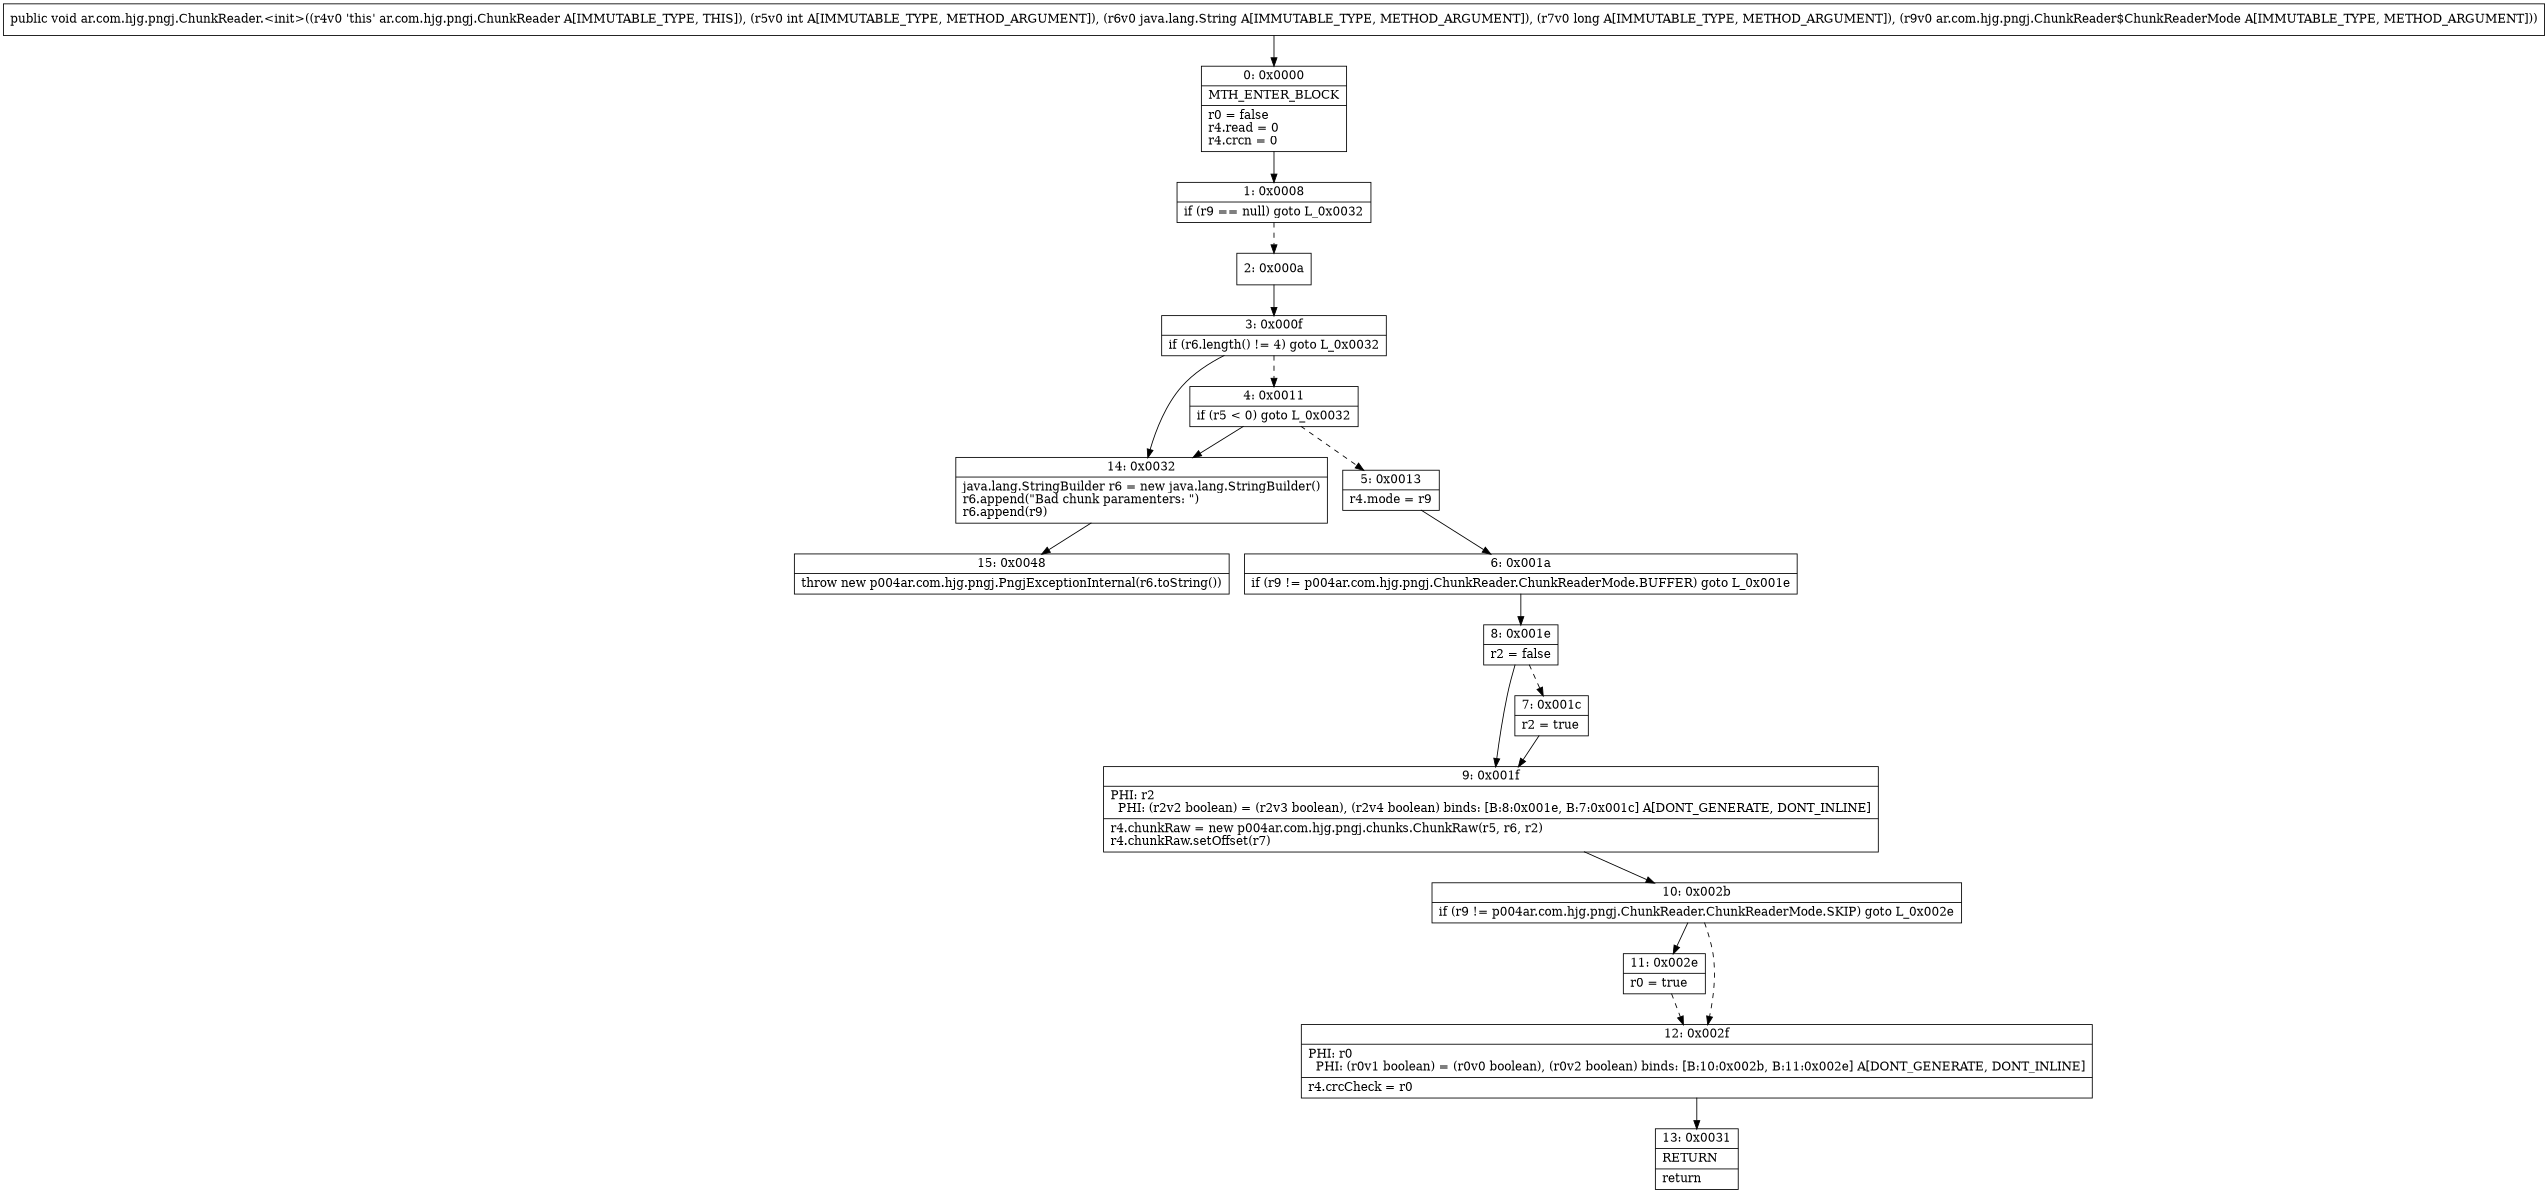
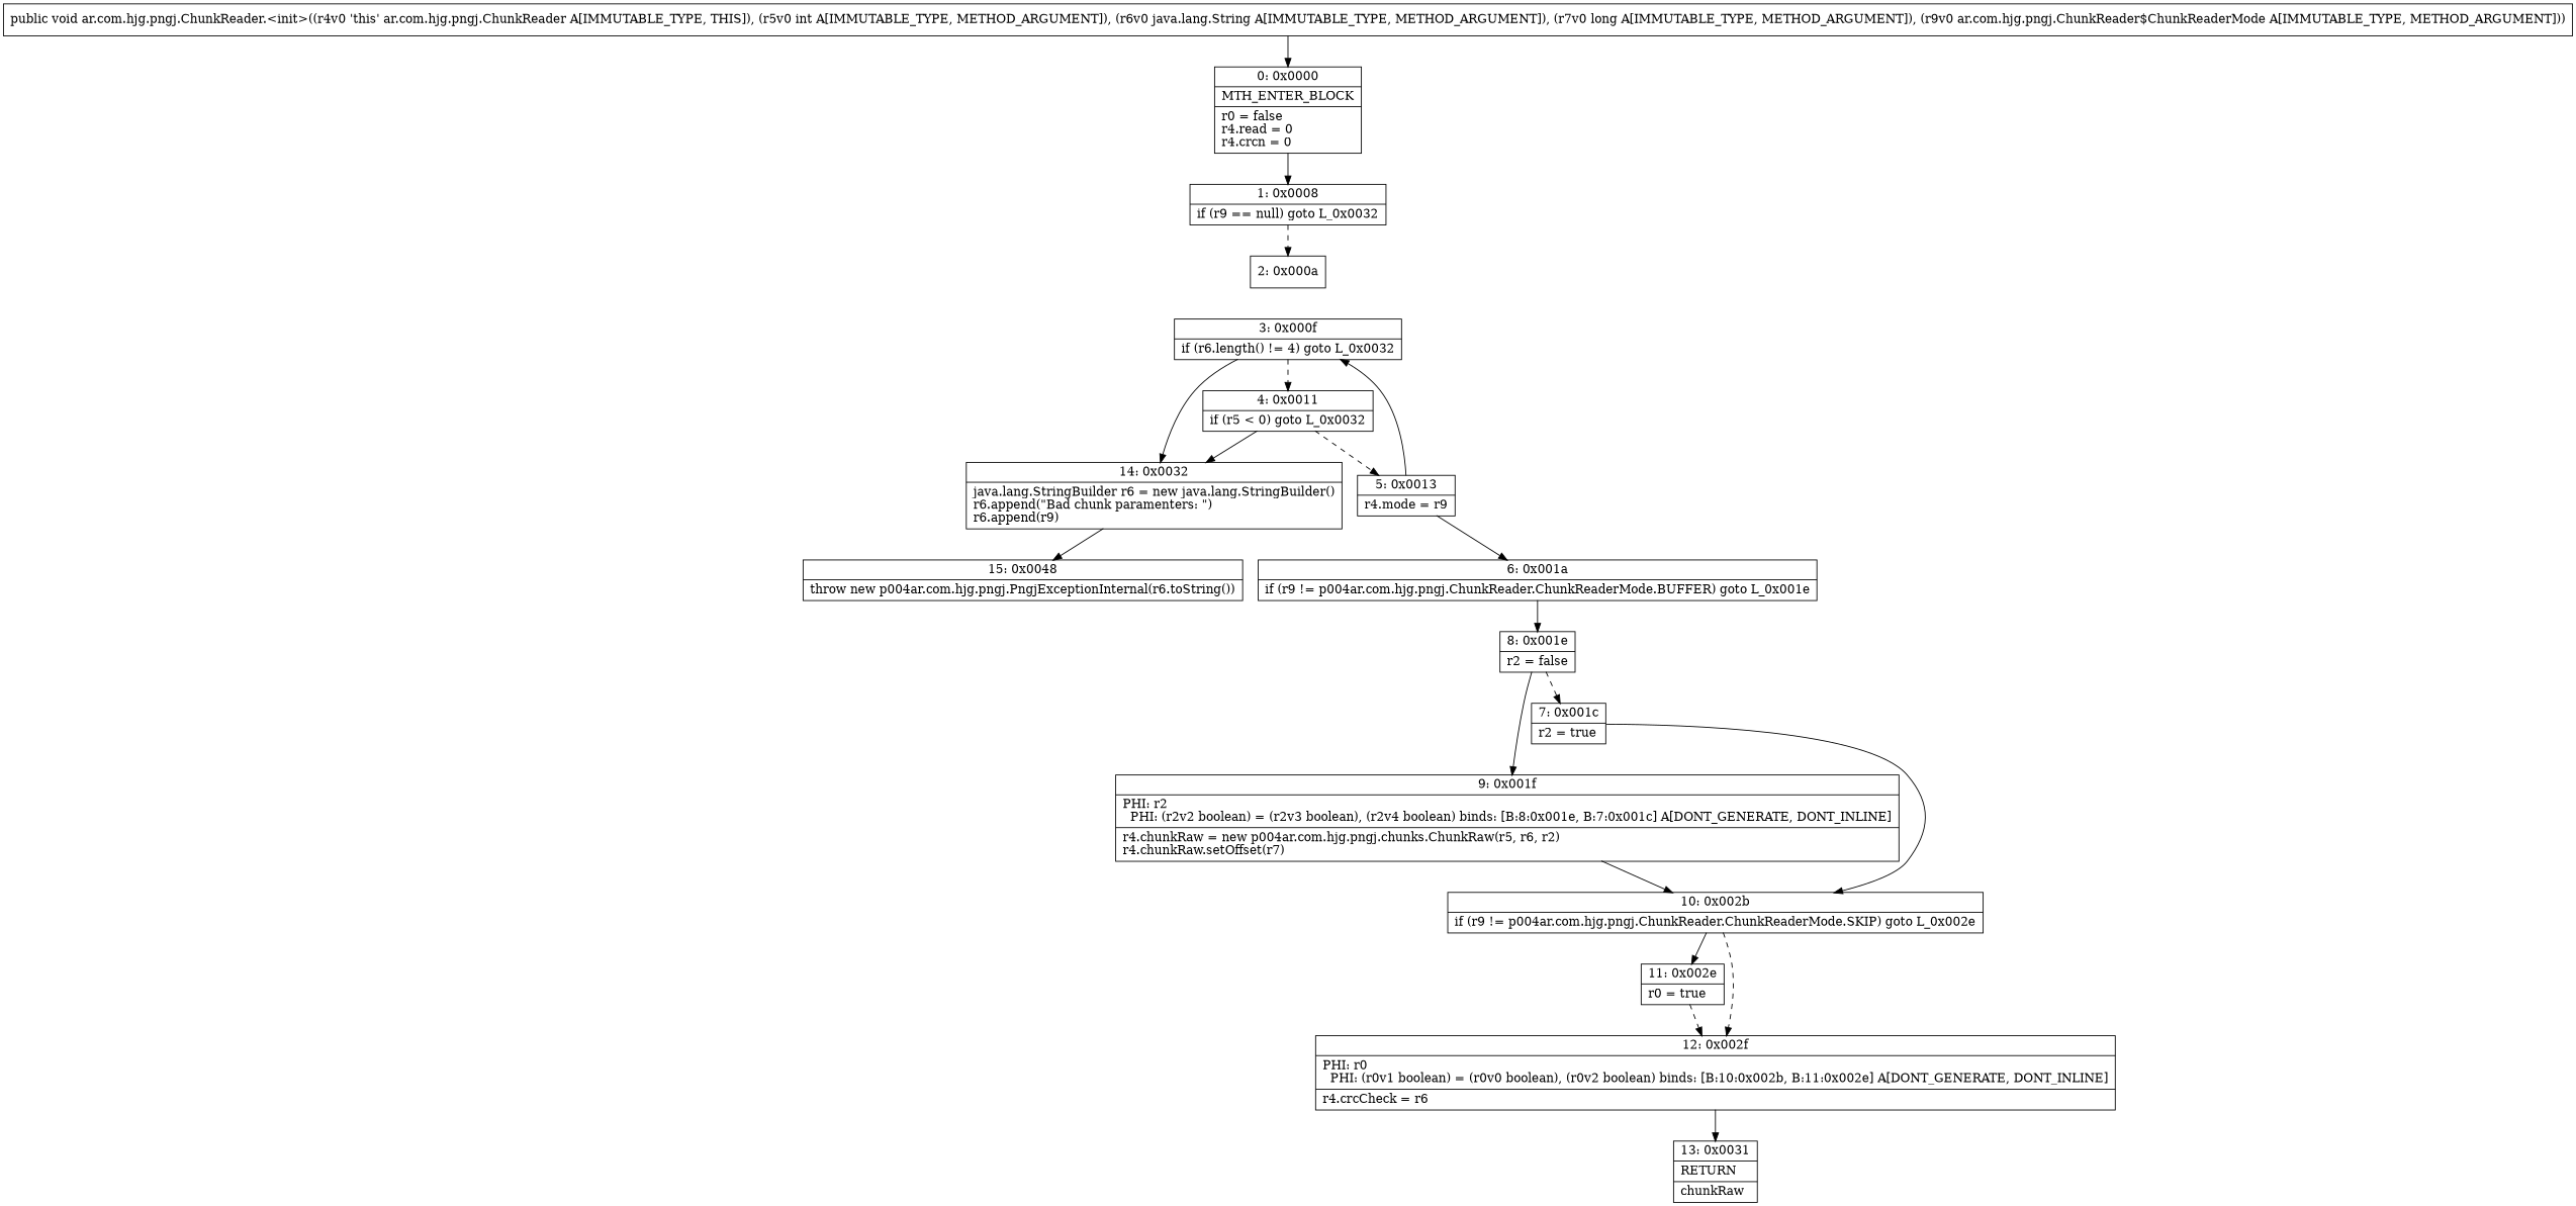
  digraph {
    node [shape=record]
    n1 [label="{0\:\ 0x0000|MTH_ENTER_BLOCK\l|r0 = false\lr4.read = 0\lr4.crcn = 0\l}"]
    n2 [label="{1\:\ 0x0008|if (r9 == null) goto L_0x0032\l}"]
    n3 [label="{2\:\ 0x000a}"]
    n4 [label="{3\:\ 0x000f|if (r6.length() != 4) goto L_0x0032\l}"]
    n5 [label="{14\:\ 0x0032|java.lang.StringBuilder r6 = new java.lang.StringBuilder()\lr6.append(\"Bad chunk paramenters: \")\lr6.append(r9)\l}"]
    n6 [label="{15\:\ 0x0048|throw new p004ar.com.hjg.pngj.PngjExceptionInternal(r6.toString())\l}"]
    n7 [label="{4\:\ 0x0011|if (r5 \< 0) goto L_0x0032\l}"]
    n8 [label="{5\:\ 0x0013|r4.mode = r9\l}"]
    n9 [label="{6\:\ 0x001a|if (r9 != p004ar.com.hjg.pngj.ChunkReader.ChunkReaderMode.BUFFER) goto L_0x001e\l}"]
    n10 [label="{8\:\ 0x001e|r2 = false\l}"]
    n11 [label="{7\:\ 0x001c|r2 = true\l}"]
    n12 [label="{9\:\ 0x001f|PHI: r2 \l  PHI: (r2v2 boolean) = (r2v3 boolean), (r2v4 boolean) binds: [B:8:0x001e, B:7:0x001c] A[DONT_GENERATE, DONT_INLINE]\l|r4.chunkRaw = new p004ar.com.hjg.pngj.chunks.ChunkRaw(r5, r6, r2)\lr4.chunkRaw.setOffset(r7)\l}"]
    n13 [label="{10\:\ 0x002b|if (r9 != p004ar.com.hjg.pngj.ChunkReader.ChunkReaderMode.SKIP) goto L_0x002e\l}"]
    n14 [label="{11\:\ 0x002e|r0 = true\l}"]
-   n15 [label="{12\:\ 0x002f|PHI: r0 \l  PHI: (r0v1 boolean) = (r0v0 boolean), (r0v2 boolean) binds: [B:10:0x002b, B:11:0x002e] A[DONT_GENERATE, DONT_INLINE]\l|r4.crcCheck = r0\l}"]
-   n16 [label="{13\:\ 0x0031|RETURN\l|return\l}"]
+   n15 [label="{12\:\ 0x002f|PHI: r0 \l  PHI: (r0v1 boolean) = (r0v0 boolean), (r0v2 boolean) binds: [B:10:0x002b, B:11:0x002e] A[DONT_GENERATE, DONT_INLINE]\l|r4.crcCheck = r6\l}"]
+   n16 [label="{13\:\ 0x0031|RETURN\l|chunkRaw\l}"]
    n17 [label="{public void ar.com.hjg.pngj.ChunkReader.\<init\>((r4v0 'this' ar.com.hjg.pngj.ChunkReader A[IMMUTABLE_TYPE, THIS]), (r5v0 int A[IMMUTABLE_TYPE, METHOD_ARGUMENT]), (r6v0 java.lang.String A[IMMUTABLE_TYPE, METHOD_ARGUMENT]), (r7v0 long A[IMMUTABLE_TYPE, METHOD_ARGUMENT]), (r9v0 ar.com.hjg.pngj.ChunkReader$ChunkReaderMode A[IMMUTABLE_TYPE, METHOD_ARGUMENT])) }"]
    n1 -> n2
    n2 -> n3 [style=dashed]
-   n3 -> n4
+   n8 -> n4
    n4 -> n5
    n4 -> n7 [style=dashed]
    n5 -> n6
    n7 -> n5
    n7 -> n8 [style=dashed]
    n8 -> n9
    n9 -> n10
    n10 -> n11 [style=dashed]
    n10 -> n12
-   n11 -> n12
+   n11 -> n13
    n12 -> n13
    n13 -> n14
    n13 -> n15 [style=dashed]
    n14 -> n15 [style=dashed]
    n15 -> n16
    n17 -> n1
  }
